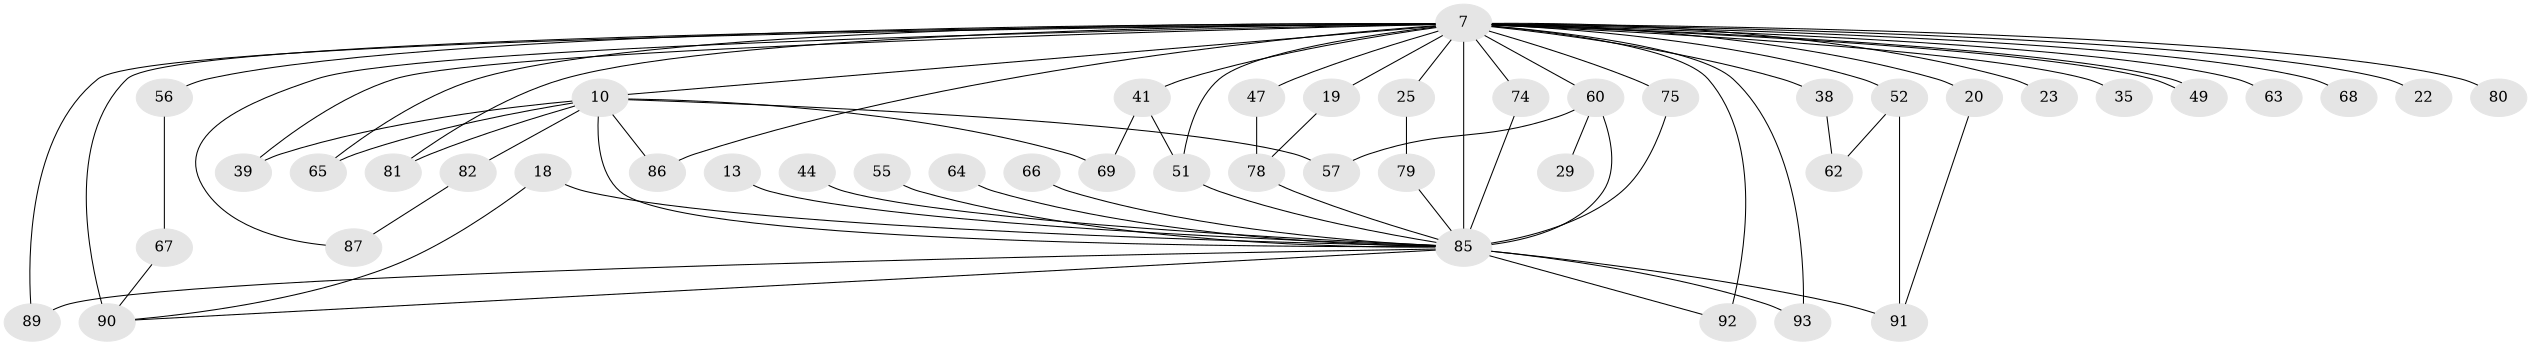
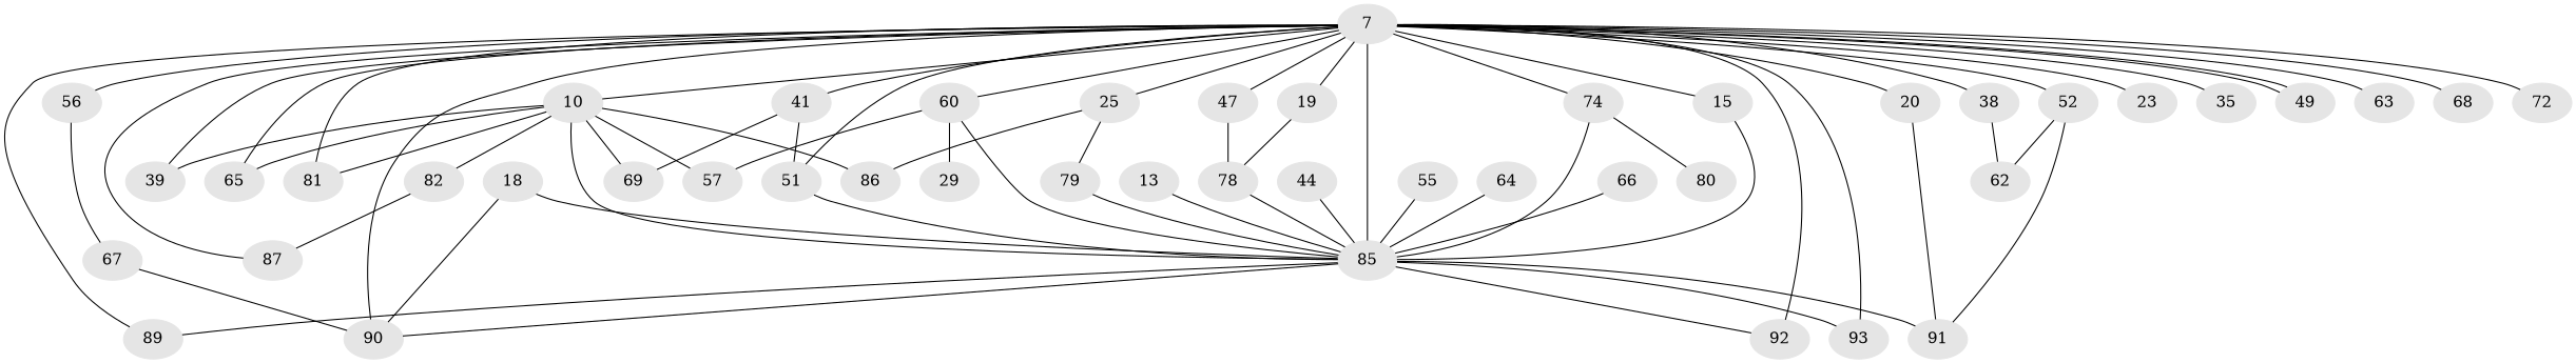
  graph {
    node [color=gray90 style=filled]
    7 [super="+4+5"]
    10 [super="+2"]
    19 [super="+14"]
    20
    23
    25 [super="+24"]
    35 [super="+15"]
    38
    39
    41 [super="+34"]
    47 [super="+32"]
    49
    51 [super="+42+46"]
    52 [super="+50"]
    56
    60
    63 [super="+12"]
    65
    68
-   72 [label=22]
+   72
    74
-   75
+   75 [label=15]
    80
    81
    85 [super="+27+77+43+40+59+67"]
    86
    87
    89 [super="+53+76"]
    90 [super="+17+83+37"]
    92 [super="+30+88+70"]
    93 [super="+84"]
    57
    69 [super="+48"]
    82
    78 [super="+71"]
    91 [super="+21"]
    79
    62
    n39 [label=67]
    29
    13
    18
    44
    55
    64
    66
    7 -- 10 [weight=8]
    7 -- 19 [weight=2]
    7 -- 20 [weight=2]
    7 -- 23 [weight=2]
    7 -- 25 [weight=2]
    7 -- 35 [weight=3]
    7 -- 38 [weight=2]
    7 -- 39
    7 -- 41 [weight=3]
    7 -- 47 [weight=3]
    7 -- 49
    7 -- 49
    7 -- 51
    7 -- 52 [weight=2]
    7 -- 56 [weight=2]
    7 -- 60
    7 -- 63 [weight=2]
    7 -- 65
    7 -- 68 [weight=2]
    7 -- 72 [weight=2]
    7 -- 74
    7 -- 75
-   7 -- 80 [weight=2]
+   74 -- 80 [weight=2]
    7 -- 81
    7 -- 85 [weight=25]
-   7 -- 86
+   25 -- 86
    7 -- 87
    7 -- 89 [weight=2]
    7 -- 90 [weight=8]
    7 -- 92 [weight=6]
    7 -- 93
    10 -- 39
    10 -- 65
    10 -- 81
    10 -- 85 [weight=8]
    10 -- 86
    10 -- 57
    10 -- 69
    10 -- 82 [weight=2]
    19 -- 78
    20 -- 91
    25 -- 79
    38 -- 62
    41 -- 51
    41 -- 69 [weight=2]
    47 -- 78
    51 -- 85
    52 -- 91
    52 -- 62
    56 -- n39
    60 -- 85
    60 -- 57
    60 -- 29 [weight=2]
    74 -- 85
    75 -- 85
    85 -- 89 [weight=2]
    85 -- 90
    85 -- 92
    85 -- 93 [weight=3]
    85 -- 91
    82 -- 87
    78 -- 85
    79 -- 85
    n39 -- 90
    13 -- 85
    18 -- 85
    18 -- 90
    44 -- 85
    55 -- 85 [weight=2]
    64 -- 85 [weight=2]
    66 -- 85
  }
